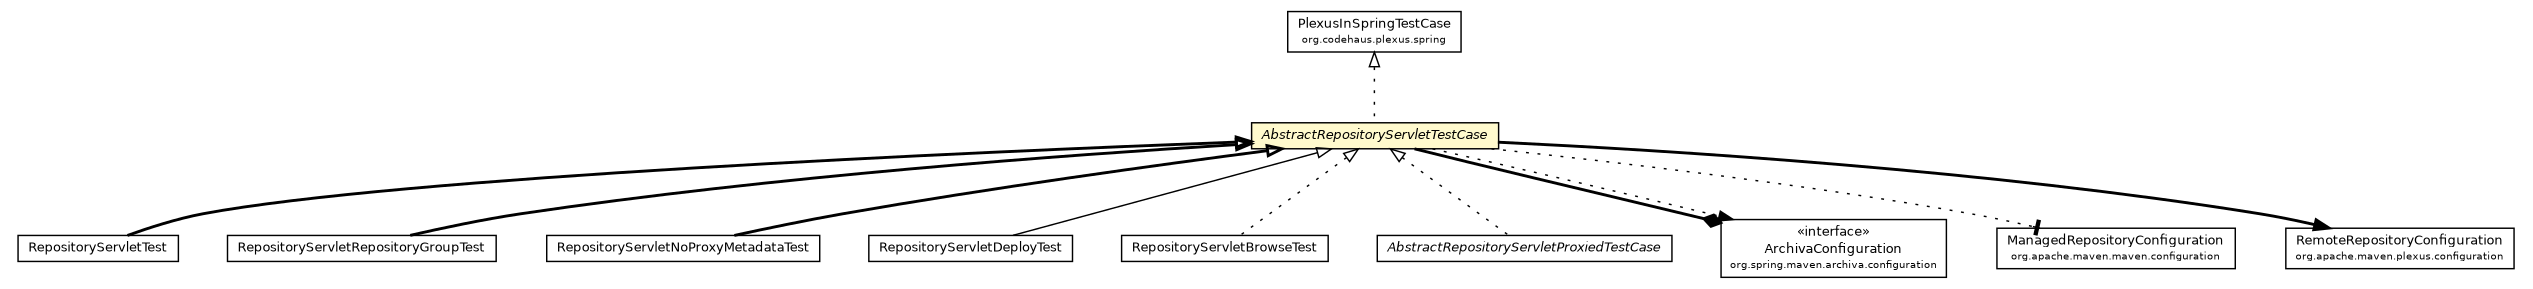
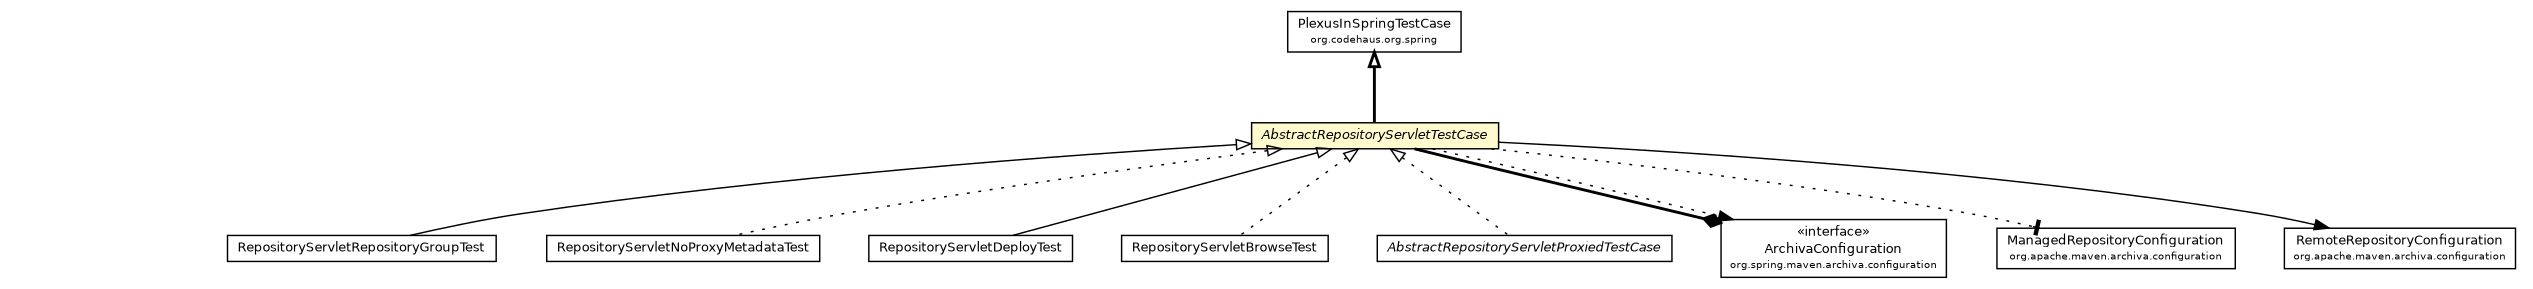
  digraph {
    node [fontcolor=black fontname=Helvetica fontsize=9.0 shape=plaintext]
    edge [arrowtail=empty dir=back fontname=Helvetica fontsize=10 headport=p labelfontname=Helvetica labelfontsize=10 style=dotted tailport=p]
-   n1 [label=<<table border="0" cellborder="1" cellspacing="0" cellpadding="2" port="p" href="./RepositoryServletTest.html"> 		<tr><td><table border="0" cellspacing="0" cellpadding="1"> 			<tr><td> RepositoryServletTest </td></tr> 		</table></td></tr> 		</table>>]
    n2 [label=<<table border="0" cellborder="1" cellspacing="0" cellpadding="2" port="p" href="./RepositoryServletRepositoryGroupTest.html"> 		<tr><td><table border="0" cellspacing="0" cellpadding="1"> 			<tr><td> RepositoryServletRepositoryGroupTest </td></tr> 		</table></td></tr> 		</table>>]
    n3 [label=<<table border="0" cellborder="1" cellspacing="0" cellpadding="2" port="p" href="./RepositoryServletNoProxyMetadataTest.html"> 		<tr><td><table border="0" cellspacing="0" cellpadding="1"> 			<tr><td> RepositoryServletNoProxyMetadataTest </td></tr> 		</table></td></tr> 		</table>>]
    n4 [label=<<table border="0" cellborder="1" cellspacing="0" cellpadding="2" port="p" href="./RepositoryServletDeployTest.html"> 		<tr><td><table border="0" cellspacing="0" cellpadding="1"> 			<tr><td> RepositoryServletDeployTest </td></tr> 		</table></td></tr> 		</table>>]
    n5 [label=<<table border="0" cellborder="1" cellspacing="0" cellpadding="2" port="p" href="./RepositoryServletBrowseTest.html"> 		<tr><td><table border="0" cellspacing="0" cellpadding="1"> 			<tr><td> RepositoryServletBrowseTest </td></tr> 		</table></td></tr> 		</table>>]
    n6 [label=<<table border="0" cellborder="1" cellspacing="0" cellpadding="2" port="p" bgcolor="lemonChiffon" href="./AbstractRepositoryServletTestCase.html"> 		<tr><td><table border="0" cellspacing="0" cellpadding="1"> 			<tr><td><font face="Helvetica-Oblique"> AbstractRepositoryServletTestCase </font></td></tr> 		</table></td></tr> 		</table>>]
    n7 [label=<<table border="0" cellborder="1" cellspacing="0" cellpadding="2" port="p" href="./AbstractRepositoryServletProxiedTestCase.html"> 		<tr><td><table border="0" cellspacing="0" cellpadding="1"> 			<tr><td><font face="Helvetica-Oblique"> AbstractRepositoryServletProxiedTestCase </font></td></tr> 		</table></td></tr> 		</table>>]
    n8 [label=<<table border="0" cellborder="1" cellspacing="0" cellpadding="2" port="p" href="http://java.sun.com/j2se/1.4.2/docs/api/org/apache/maven/archiva/configuration/ArchivaConfiguration.html"> 		<tr><td><table border="0" cellspacing="0" cellpadding="1"> 			<tr><td> &laquo;interface&raquo; </td></tr> 			<tr><td> ArchivaConfiguration </td></tr> 			<tr><td><font point-size="7.0"> org.spring.maven.archiva.configuration </font></td></tr> 		</table></td></tr> 		</table>>]
-   n9 [label=<<table border="0" cellborder="1" cellspacing="0" cellpadding="2" port="p" href="http://java.sun.com/j2se/1.4.2/docs/api/org/apache/maven/archiva/configuration/ManagedRepositoryConfiguration.html"> 		<tr><td><table border="0" cellspacing="0" cellpadding="1"> 			<tr><td> ManagedRepositoryConfiguration </td></tr> 			<tr><td><font point-size="7.0"> org.apache.maven.maven.configuration </font></td></tr> 		</table></td></tr> 		</table>>]
-   n10 [label=<<table border="0" cellborder="1" cellspacing="0" cellpadding="2" port="p" href="http://java.sun.com/j2se/1.4.2/docs/api/org/apache/maven/archiva/configuration/RemoteRepositoryConfiguration.html"> 		<tr><td><table border="0" cellspacing="0" cellpadding="1"> 			<tr><td> RemoteRepositoryConfiguration </td></tr> 			<tr><td><font point-size="7.0"> org.apache.maven.plexus.configuration </font></td></tr> 		</table></td></tr> 		</table>>]
-   n11 [label=<<table border="0" cellborder="1" cellspacing="0" cellpadding="2" port="p" href="http://java.sun.com/j2se/1.4.2/docs/api/org/codehaus/plexus/spring/PlexusInSpringTestCase.html"> 		<tr><td><table border="0" cellspacing="0" cellpadding="1"> 			<tr><td> PlexusInSpringTestCase </td></tr> 			<tr><td><font point-size="7.0"> org.codehaus.plexus.spring </font></td></tr> 		</table></td></tr> 		</table>>]
-   n6 -> n1 [style=bold]
-   n6 -> n2 [style=bold]
-   n6 -> n3 [style=bold]
+   n9 [label=<<table border="0" cellborder="1" cellspacing="0" cellpadding="2" port="p" href="http://java.sun.com/j2se/1.4.2/docs/api/org/apache/maven/archiva/configuration/ManagedRepositoryConfiguration.html"> 		<tr><td><table border="0" cellspacing="0" cellpadding="1"> 			<tr><td> ManagedRepositoryConfiguration </td></tr> 			<tr><td><font point-size="7.0"> org.apache.maven.archiva.configuration </font></td></tr> 		</table></td></tr> 		</table>>]
+   n10 [label=<<table border="0" cellborder="1" cellspacing="0" cellpadding="2" port="p" href="http://java.sun.com/j2se/1.4.2/docs/api/org/apache/maven/archiva/configuration/RemoteRepositoryConfiguration.html"> 		<tr><td><table border="0" cellspacing="0" cellpadding="1"> 			<tr><td> RemoteRepositoryConfiguration </td></tr> 			<tr><td><font point-size="7.0"> org.apache.maven.archiva.configuration </font></td></tr> 		</table></td></tr> 		</table>>]
+   n11 [label=<<table border="0" cellborder="1" cellspacing="0" cellpadding="2" port="p" href="http://java.sun.com/j2se/1.4.2/docs/api/org/codehaus/plexus/spring/PlexusInSpringTestCase.html"> 		<tr><td><table border="0" cellspacing="0" cellpadding="1"> 			<tr><td> PlexusInSpringTestCase </td></tr> 			<tr><td><font point-size="7.0"> org.codehaus.org.spring </font></td></tr> 		</table></td></tr> 		</table>>]
+   n6 -> n2 [style=solid]
+   n6 -> n3
    n6 -> n4 [style=solid]
    n6 -> n5
    n6 -> n7
    n6 -> n8 [arrowhead=diamond color=black fontcolor=black fontsize=10.0 style=bold arrowtail="" dir=""]
    n6 -> n8 [arrowhead=normal color=black fontcolor=black fontsize=10.0 arrowtail="" dir=""]
    n6 -> n9 [arrowhead=tee color=black fontcolor=black fontsize=10.0 arrowtail="" dir=""]
-   n6 -> n10 [arrowhead=normal color=black fontcolor=black fontsize=10.0 style=bold arrowtail="" dir=""]
-   n11 -> n6
+   n6 -> n10 [arrowhead=normal color=black fontcolor=black fontsize=10.0 style=solid arrowtail="" dir=""]
+   n11 -> n6 [style=bold]
  }
